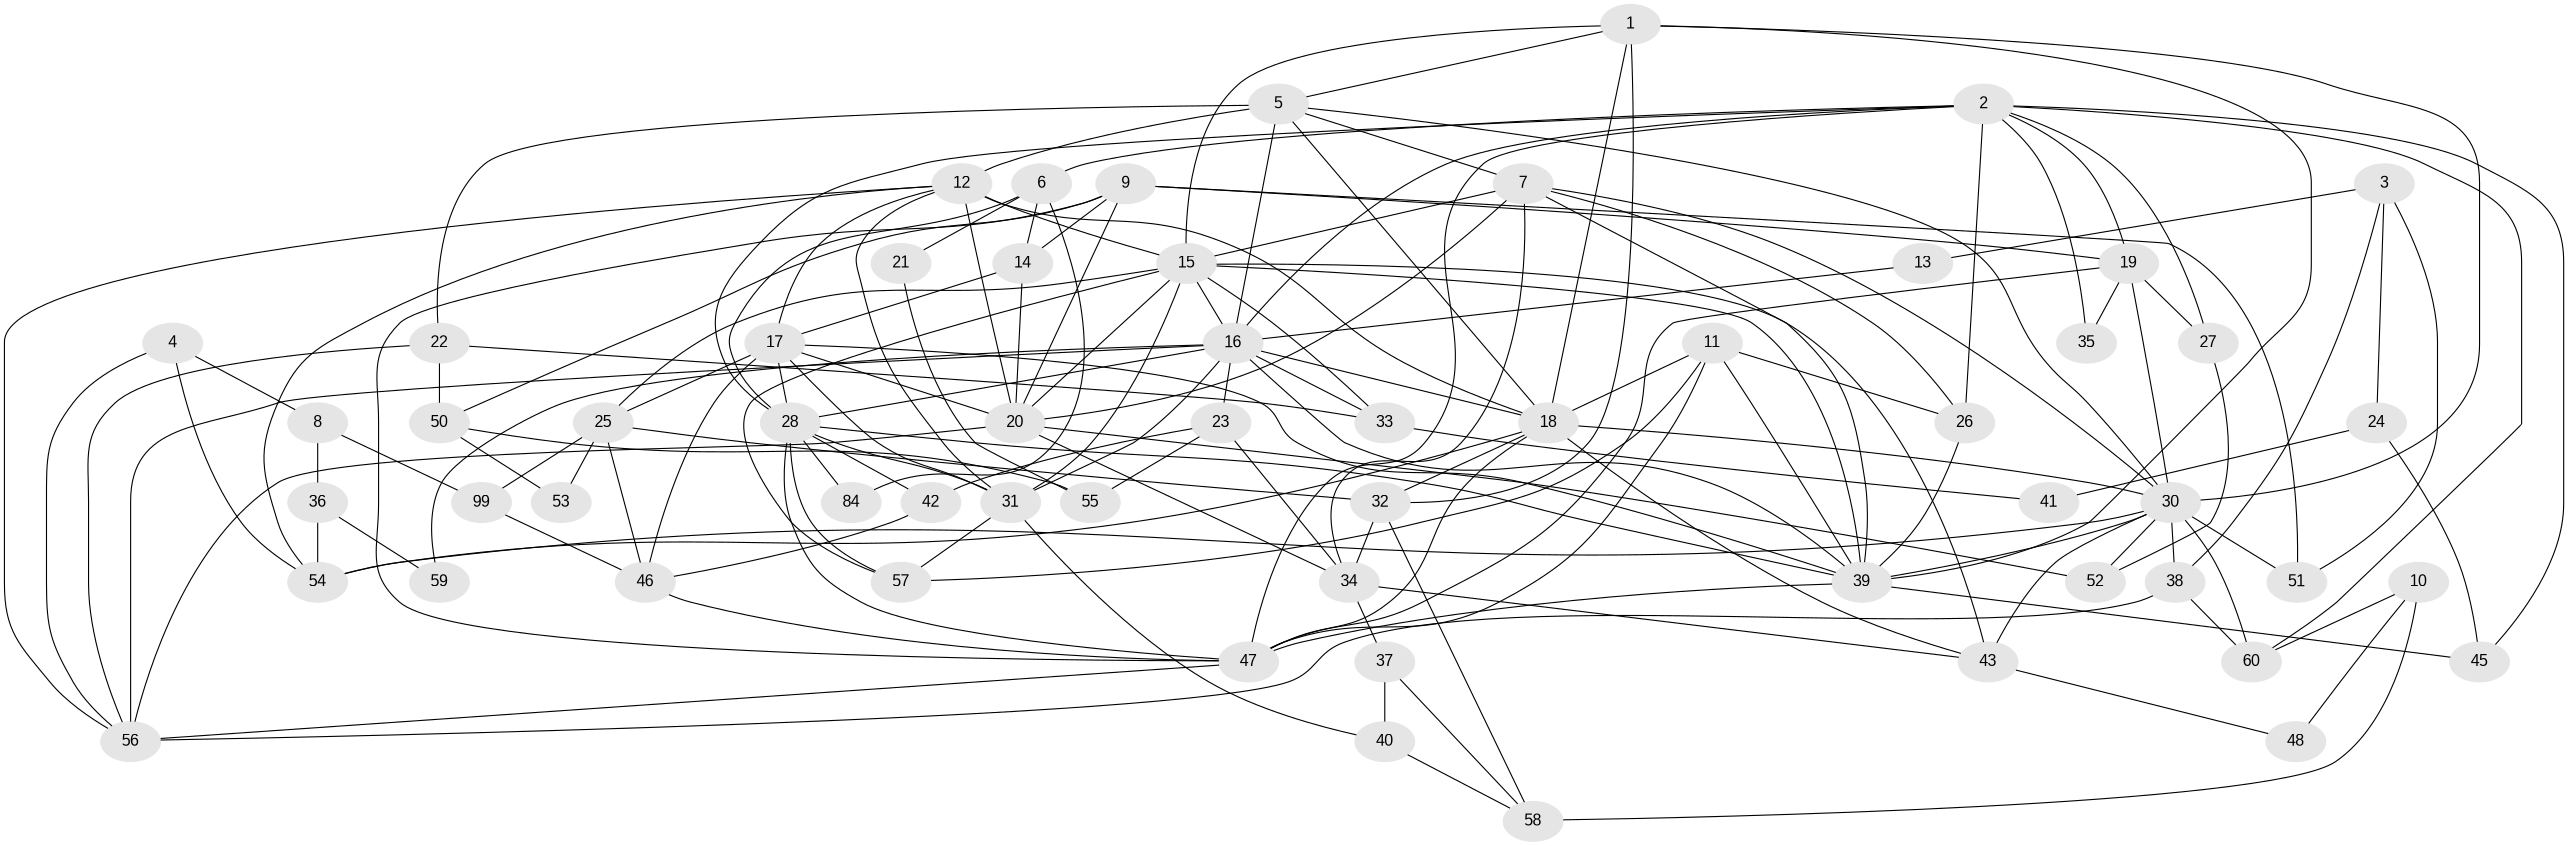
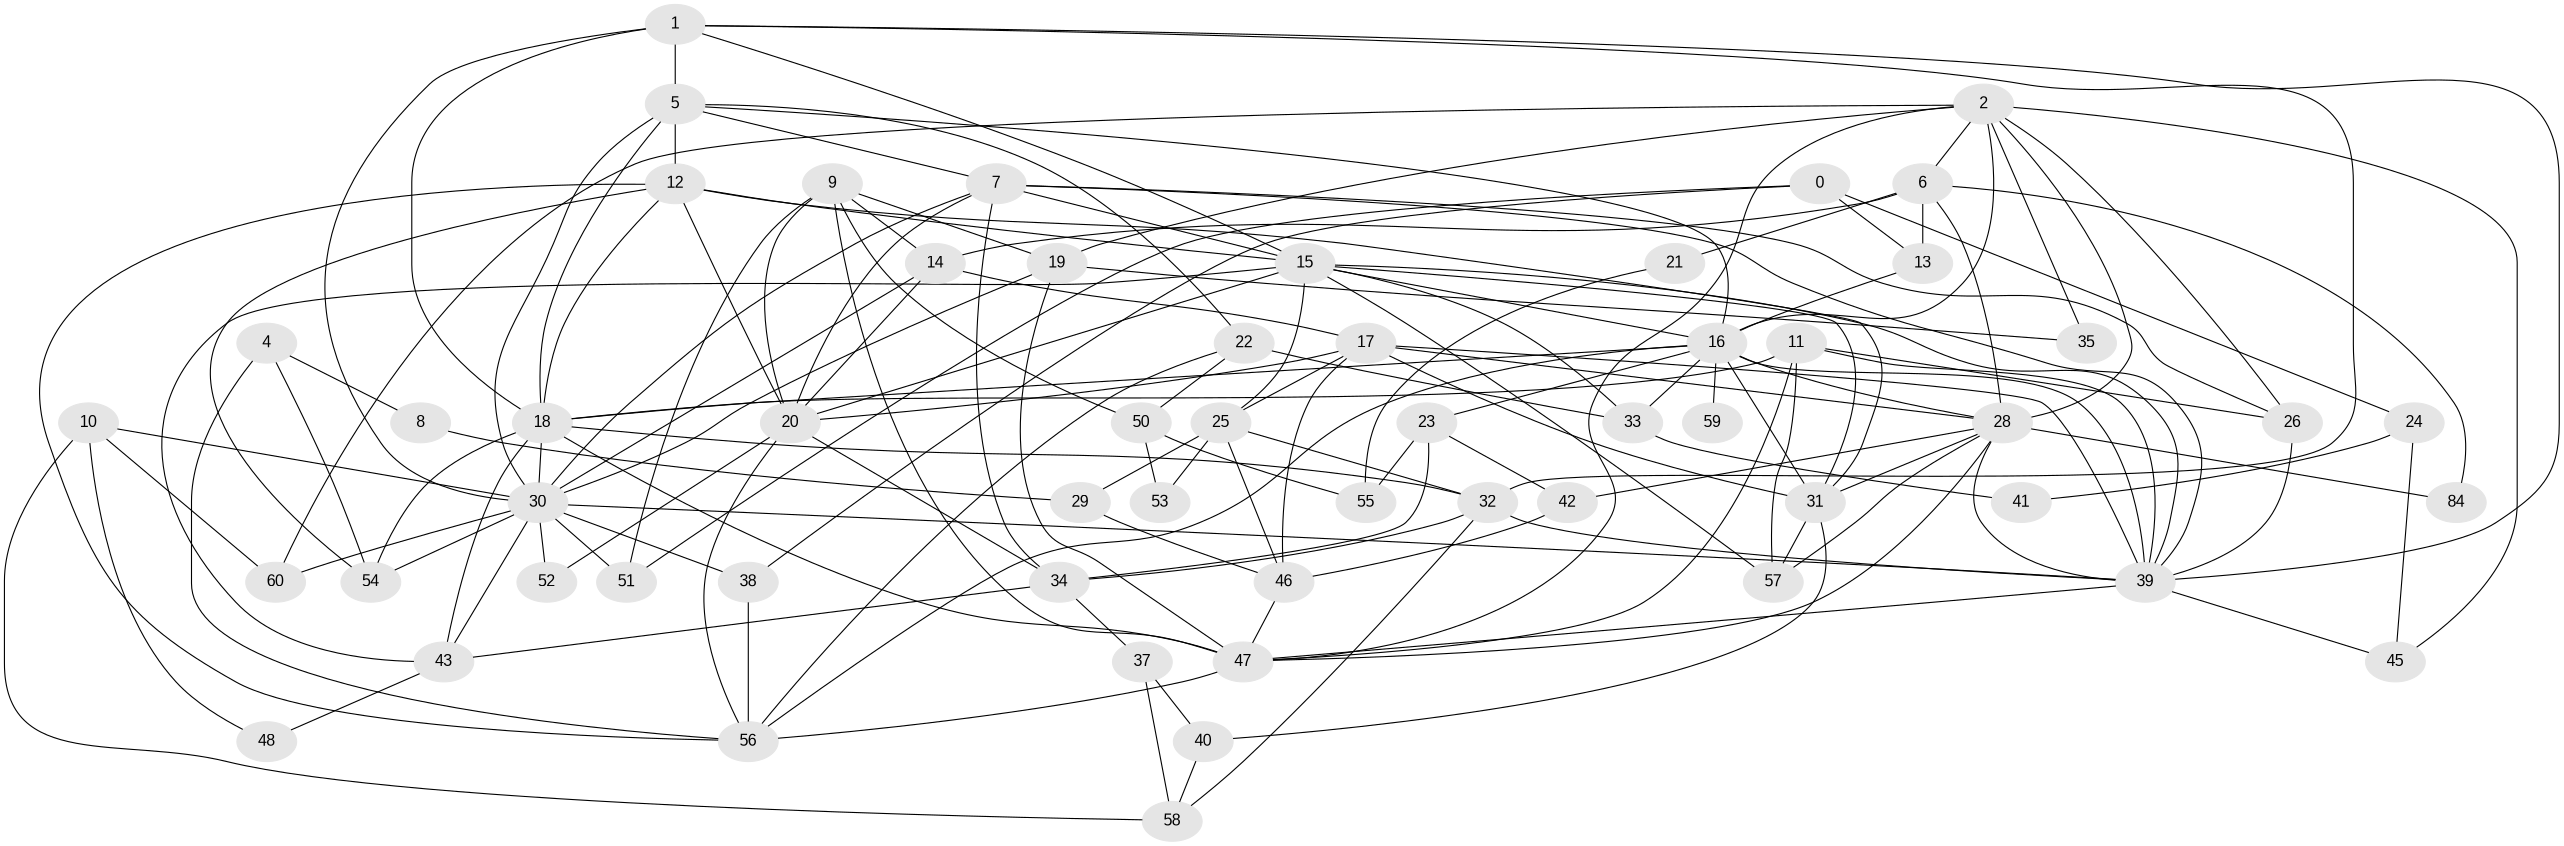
  graph {
    fontname="Liberation Sans"
    node [color=gray90 fontname="Liberation Sans" style=filled]
    edge [fontname="Liberation Sans" weight=1.0]
    1
    5
    15
    18
    30
    32
    39
    16
    7
    12
    22
    20
    57
    31
    25
    33
    43
    47
    54
    60
    38
    51
    52
    34
    58
    45
    2
    6
    19
    26
-   27
    28
    35
    13
    14
    21
    n37 [label=84]
    56
    23
    59
    42
-   3
+   3 [label=0]
    24
    41
    4
    8
-   29 [label=99]
-   36
+   29
    17
    50
    55
    37
    46
    9
    53
    10
    48
    11
    40
    1 -- 5 [weight=2.0]
    1 -- 15
    1 -- 18
    1 -- 30
    1 -- 32
    1 -- 39
    5 -- 18
    5 -- 30
    5 -- 16
    5 -- 7
    5 -- 12 [weight=3.0]
    5 -- 22
    15 -- 39
    15 -- 16
    15 -- 20
    15 -- 57
    15 -- 31
    15 -- 25 [weight=2.0]
    15 -- 33
    15 -- 43
    18 -- 30
    18 -- 32
    18 -- 43
    18 -- 47 [weight=2.0]
    18 -- 54
    30 -- 39
    30 -- 43
    30 -- 54
    30 -- 60
    30 -- 38
    30 -- 51
    30 -- 52
+   32 -- 39
    32 -- 34
    32 -- 58
    39 -- 47
    39 -- 45
    16 -- 18
    16 -- 39
    16 -- 31
    16 -- 33
    16 -- 28
    16 -- 56
    16 -- 23
    16 -- 59
    7 -- 15 [weight=2.0]
    7 -- 30
    7 -- 39
    7 -- 20 [weight=2.0]
    7 -- 34
    7 -- 26
    12 -- 15
    12 -- 18 [weight=2.0]
    12 -- 20
    12 -- 31 [weight=2.0]
    12 -- 54
    12 -- 56
-   12 -- 17
    22 -- 33
    22 -- 56
    22 -- 50
    20 -- 52
    20 -- 34
    20 -- 56
    31 -- 57
    31 -- 40
    25 -- 32
    25 -- 29
    25 -- 46
    25 -- 53
    33 -- 41
    43 -- 48
    47 -- 56
-   38 -- 60
    38 -- 56
    34 -- 43
    34 -- 37
    2 -- 16 [weight=2.0]
    2 -- 47
    2 -- 60
    2 -- 45
    2 -- 6
    2 -- 19
    2 -- 26
-   2 -- 27
    2 -- 28
    2 -- 35
    6 -- 28
+   6 -- 13
    6 -- 14
    6 -- 21
    6 -- n37
    19 -- 30
    19 -- 47
-   19 -- 27
    19 -- 35
    26 -- 39
-   27 -- 52
    28 -- 39
    28 -- 57
    28 -- 31
    28 -- 47
    28 -- n37
    28 -- 42
    13 -- 16
+   14 -- 30
    14 -- 20 [weight=2.0]
    14 -- 17
    21 -- 55
    23 -- 34
    23 -- 42
    23 -- 55
    42 -- 46
    3 -- 38
    3 -- 51
    3 -- 13
    3 -- 24
    24 -- 45
    24 -- 41
    4 -- 54
    4 -- 56
    4 -- 8
    8 -- 29
-   8 -- 36
    29 -- 46
-   36 -- 54
-   36 -- 59
    17 -- 39
    17 -- 20
    17 -- 31
    17 -- 25
    17 -- 28
    17 -- 46 [weight=2.0]
    50 -- 55
    50 -- 53
    37 -- 58
    37 -- 40
    46 -- 47
    9 -- 20
    9 -- 47
    9 -- 51 [weight=2.0]
    9 -- 19
    9 -- 14
    9 -- 50
+   10 -- 30
    10 -- 60
    10 -- 58
    10 -- 48
    11 -- 18
    11 -- 39
    11 -- 57
    11 -- 47
    11 -- 26
    40 -- 58
  }
